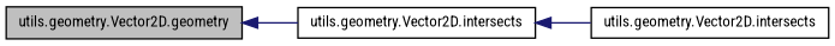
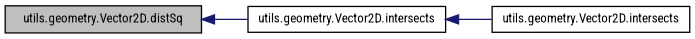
  digraph {
    rankdir=LR
    fontname="Roboto Condensed"
    node [color=black fillcolor=white fontname="Roboto Condensed" fontsize=10 shape=record style=filled]
    edge [color=midnightblue dir=back fontname="Roboto Condensed" fontsize=10 labelfontname=Helvetica labelfontsize=10 style=solid]
-   n1 [fillcolor=grey75 fontcolor=black height=0.2 label="utils.geometry.Vector2D.geometry" width=0.4]
+   n1 [fillcolor=grey75 fontcolor=black height=0.2 label="utils.geometry.Vector2D.distSq" width=0.4]
    n2 [height=0.2 label="utils.geometry.Vector2D.intersects" width=0.4]
    n3 [height=0.2 label="utils.geometry.Vector2D.intersects" width=0.4]
    n1 -> n2
    n2 -> n3
  }
